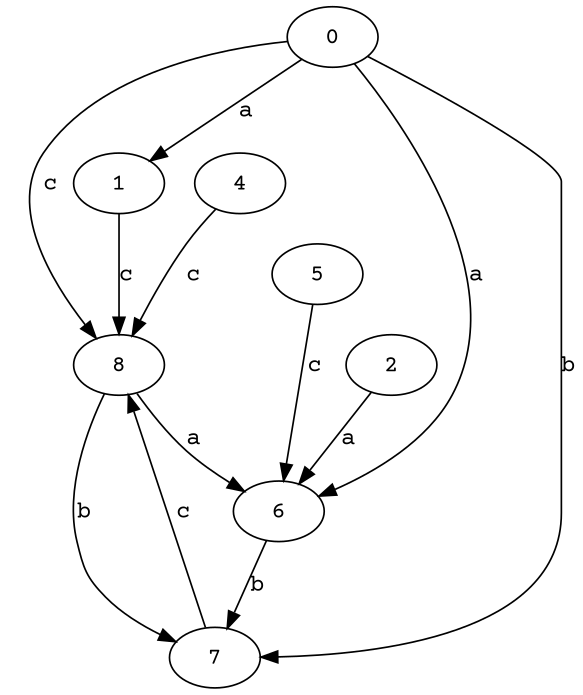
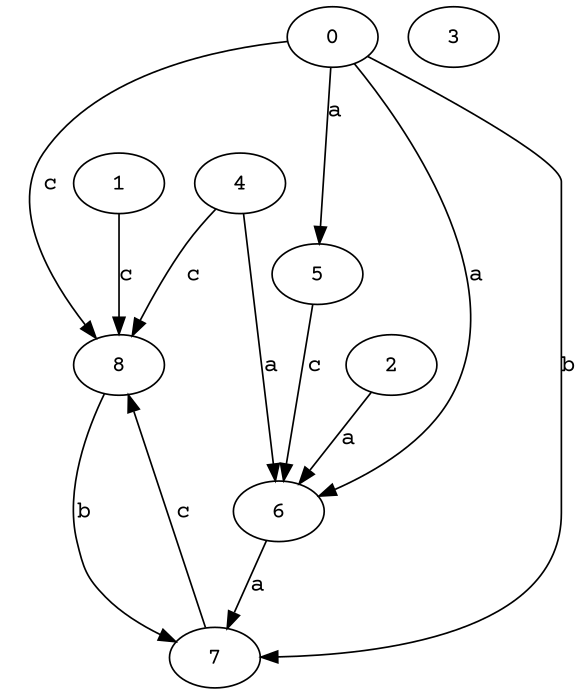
  strict digraph {
    fontname="Courier Prime"
    node [fontname="Courier Prime"]
    edge [fontname="Courier Prime"]
    4
    8
    6
    7
    0
    5
    1
    2
+   3
    4 -> 8 [label=c]
-   8 -> 6 [label=a]
+   4 -> 6 [label=a]
    8 -> 7 [label=b]
-   6 -> 7 [label=b]
+   6 -> 7 [label=a]
    7 -> 8 [label=c]
    0 -> 8 [label=c]
    0 -> 6 [label=a]
    0 -> 7 [label=b]
-   0 -> 1 [label=a]
+   0 -> 5 [label=a]
    5 -> 6 [label=c]
    1 -> 8 [label=c]
    2 -> 6 [label=a]
  }
